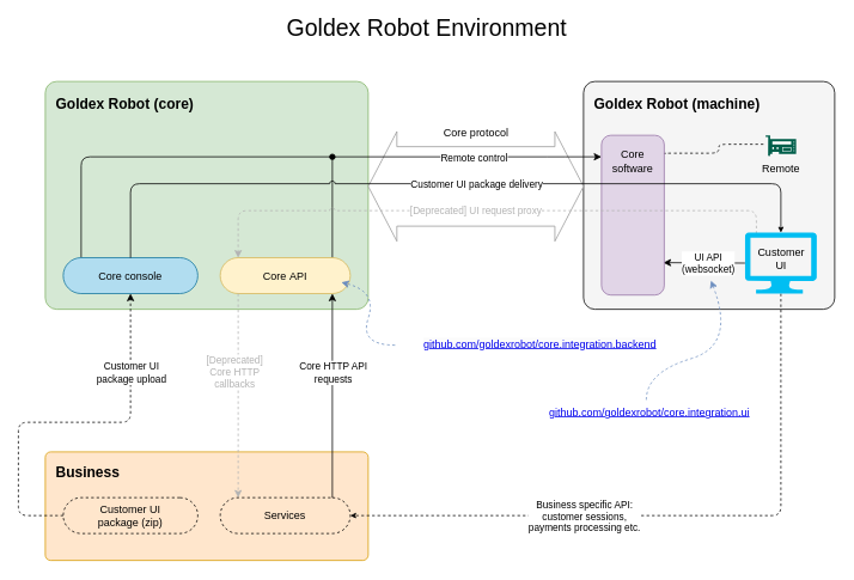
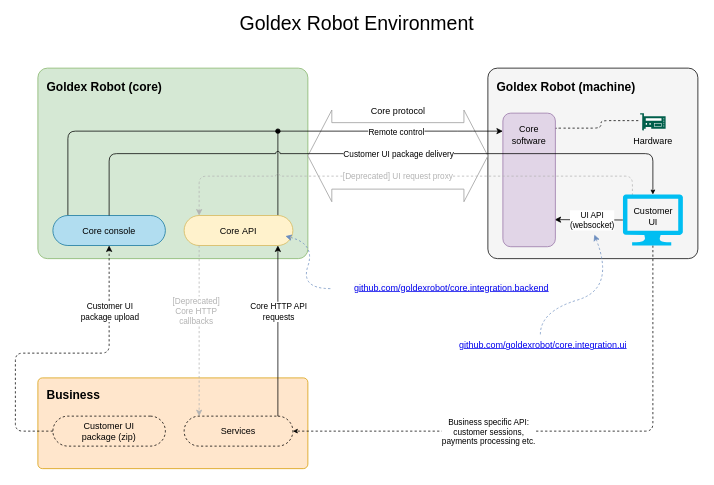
  <mxCell id="0" />
  <mxCell id="1" parent="0" />
  <mxCell id="2" value="" style="rounded=1;whiteSpace=wrap;html=1;shadow=0;strokeColor=default;fillColor=#f5f5f5;glass=0;sketch=0;perimeterSpacing=0;fontColor=#333333;arcSize=5;allowArrows=0;" parent="1" vertex="1"><mxGeometry x="650" y="90" width="280" height="254" as="geometry" /></mxCell>
  <mxCell id="3" value="" style="rounded=1;whiteSpace=wrap;html=1;shadow=0;strokeColor=#d79b00;fillColor=#ffe6cc;glass=0;sketch=0;perimeterSpacing=0;arcSize=5;" parent="1" vertex="1"><mxGeometry x="50" y="503" width="360" height="121" as="geometry" /></mxCell>
  <mxCell id="4" value="" style="rounded=1;whiteSpace=wrap;html=1;shadow=0;glass=0;sketch=0;perimeterSpacing=0;fillColor=#d5e8d4;strokeColor=#82b366;arcSize=5;" parent="1" vertex="1"><mxGeometry x="50" y="90" width="360" height="254" as="geometry" /></mxCell>
  <mxCell id="5" value="" style="shape=doubleArrow;whiteSpace=wrap;html=1;arrowWidth=0.725;arrowSize=0.133;strokeColor=#999999;" parent="1" vertex="1"><mxGeometry x="410" y="145.88" width="240" height="122.25" as="geometry" /></mxCell>
  <mxCell id="6" style="edgeStyle=orthogonalEdgeStyle;rounded=1;jumpStyle=arc;jumpSize=6;orthogonalLoop=1;jettySize=auto;html=1;startArrow=none;startFill=0;startSize=6;endSize=6;strokeColor=default;fillColor=none;entryX=0;entryY=0;entryDx=125;entryDy=40;entryPerimeter=0;exitX=0;exitY=0;exitDx=125;exitDy=0;exitPerimeter=0;" parent="1" source="40" target="26" edge="1"><mxGeometry relative="1" as="geometry"><Array as="points" /><mxPoint x="345" y="484" as="sourcePoint" /><mxPoint x="410" y="364" as="targetPoint" /></mxGeometry></mxCell>
  <mxCell id="7" value="Core HTTP API&lt;br&gt;requests" style="edgeLabel;html=1;align=center;verticalAlign=middle;resizable=0;points=[];" parent="6" vertex="1" connectable="0"><mxGeometry x="-0.577" y="1" relative="1" as="geometry"><mxPoint x="1" y="-92" as="offset" /></mxGeometry></mxCell>
  <mxCell id="8" value="&lt;font style=&quot;font-size: 16px&quot;&gt;&lt;b&gt;Goldex Robot (core)&lt;/b&gt;&lt;/font&gt;" style="text;html=1;align=left;verticalAlign=middle;resizable=0;points=[];autosize=1;strokeColor=none;fillColor=none;" parent="1" vertex="1"><mxGeometry x="60" y="100" width="180" height="30" as="geometry" /></mxCell>
  <mxCell id="9" style="edgeStyle=orthogonalEdgeStyle;rounded=0;orthogonalLoop=1;jettySize=auto;html=1;exitX=0;exitY=0;exitDx=125;exitDy=0;exitPerimeter=0;endArrow=oval;endFill=1;" parent="1" source="26" edge="1"><mxGeometry relative="1" as="geometry"><mxPoint x="370" y="174" as="targetPoint" /><Array as="points" /></mxGeometry></mxCell>
  <mxCell id="10" style="edgeStyle=orthogonalEdgeStyle;rounded=1;jumpStyle=arc;jumpSize=6;orthogonalLoop=1;jettySize=auto;html=1;startSize=6;endSize=4;strokeColor=#000000;fillColor=default;exitX=0.5;exitY=1;exitDx=0;exitDy=0;exitPerimeter=0;entryX=0;entryY=0;entryDx=145;entryDy=20;entryPerimeter=0;dashed=1;" parent="1" source="31" target="40" edge="1"><mxGeometry relative="1" as="geometry"><Array as="points"><mxPoint x="870" y="574" /></Array><mxPoint x="610" y="308.13" as="sourcePoint" /><mxPoint x="550" y="604" as="targetPoint" /></mxGeometry></mxCell>
  <mxCell id="11" value="Business specific API:&lt;br&gt;customer sessions,&lt;br&gt;payments processing etc." style="edgeLabel;html=1;align=center;verticalAlign=middle;resizable=0;points=[];" parent="10" vertex="1" connectable="0"><mxGeometry x="-0.796" relative="1" as="geometry"><mxPoint x="-220" y="174" as="offset" /></mxGeometry></mxCell>
  <mxCell id="12" style="rounded=0;orthogonalLoop=1;jettySize=auto;html=1;entryX=0;entryY=0.5;entryDx=0;entryDy=0;entryPerimeter=0;startArrow=classic;startFill=1;endArrow=none;endFill=0;" parent="1" target="31" edge="1"><mxGeometry relative="1" as="geometry"><mxPoint x="739" y="292" as="sourcePoint" /><mxPoint x="830" y="292.5" as="targetPoint" /></mxGeometry></mxCell>
  <mxCell id="13" value="UI API&lt;br&gt;(websocket)" style="edgeLabel;html=1;align=center;verticalAlign=middle;resizable=0;points=[];" parent="12" vertex="1" connectable="0"><mxGeometry x="-0.34" relative="1" as="geometry"><mxPoint x="20" as="offset" /></mxGeometry></mxCell>
  <mxCell id="14" style="edgeStyle=orthogonalEdgeStyle;rounded=1;orthogonalLoop=1;jettySize=auto;html=1;startArrow=classic;startFill=1;strokeWidth=1;elbow=vertical;entryX=0;entryY=0;entryDx=20;entryDy=0;entryPerimeter=0;endArrow=none;endFill=0;" parent="1" target="20" edge="1"><mxGeometry relative="1" as="geometry"><mxPoint x="670" y="174" as="sourcePoint" /><Array as="points"><mxPoint x="620" y="174" /><mxPoint x="90" y="174" /></Array><mxPoint x="370" y="64" as="targetPoint" /></mxGeometry></mxCell>
  <mxCell id="15" value="Remote control" style="edgeLabel;html=1;align=center;verticalAlign=middle;resizable=0;points=[];" parent="14" vertex="1" connectable="0"><mxGeometry x="0.101" relative="1" as="geometry"><mxPoint x="238" as="offset" /></mxGeometry></mxCell>
  <mxCell id="16" value="Core protocol" style="text;html=1;align=center;verticalAlign=middle;resizable=0;points=[];autosize=1;strokeColor=none;fillColor=none;" parent="1" vertex="1"><mxGeometry x="480" y="133" width="100" height="30" as="geometry" /></mxCell>
  <mxCell id="17" style="edgeStyle=orthogonalEdgeStyle;rounded=1;orthogonalLoop=1;jettySize=auto;html=1;entryX=0.5;entryY=1;entryDx=0;entryDy=0;entryPerimeter=0;dashed=1;" parent="1" source="19" target="20" edge="1"><mxGeometry relative="1" as="geometry"><Array as="points"><mxPoint x="20" y="574" /><mxPoint x="20" y="470" /><mxPoint x="145" y="470" /></Array></mxGeometry></mxCell>
  <mxCell id="18" value="Customer UI &lt;br&gt;package upload" style="edgeLabel;html=1;align=center;verticalAlign=middle;resizable=0;points=[];" parent="17" vertex="1" connectable="0"><mxGeometry x="0.388" y="-1" relative="1" as="geometry"><mxPoint x="-1" y="-42" as="offset" /></mxGeometry></mxCell>
  <mxCell id="19" value="Customer UI&lt;br&gt;package (zip)" style="html=1;outlineConnect=0;whiteSpace=wrap;shape=mxgraph.archimate3.service;fillColor=none;dashed=1;" parent="1" vertex="1"><mxGeometry x="70" y="554" width="150" height="40" as="geometry" /></mxCell>
  <mxCell id="20" value="Core&amp;nbsp;console" style="html=1;outlineConnect=0;whiteSpace=wrap;fillColor=#b1ddf0;shape=mxgraph.archimate3.service;strokeColor=#10739e;" parent="1" vertex="1"><mxGeometry x="70" y="286.5" width="150" height="40" as="geometry" /></mxCell>
  <mxCell id="21" value="&lt;font style=&quot;font-size: 16px&quot;&gt;&lt;b&gt;Business&lt;br&gt;&lt;/b&gt;&lt;/font&gt;" style="text;html=1;align=left;verticalAlign=middle;resizable=0;points=[];autosize=1;strokeColor=none;fillColor=none;" parent="1" vertex="1"><mxGeometry x="60" y="510" width="90" height="30" as="geometry" /></mxCell>
  <mxCell id="22" style="edgeStyle=orthogonalEdgeStyle;rounded=1;orthogonalLoop=1;jettySize=auto;html=1;exitX=0.991;exitY=0.118;exitDx=0;exitDy=0;dashed=1;endArrow=none;endFill=0;exitPerimeter=0;" parent="1" source="23" target="32" edge="1"><mxGeometry relative="1" as="geometry"><Array as="points"><mxPoint x="739" y="170" /><mxPoint x="801" y="170" /><mxPoint x="801" y="160" /></Array></mxGeometry></mxCell>
  <mxCell id="23" value="Core&lt;br&gt;software" style="rounded=1;whiteSpace=wrap;html=1;fillColor=#e1d5e7;strokeColor=#9673a6;spacingTop=-120;" parent="1" vertex="1"><mxGeometry x="670" y="150" width="70" height="178.13" as="geometry" /></mxCell>
  <mxCell id="24" value="&lt;font style=&quot;font-size: 16px&quot;&gt;&lt;b&gt;Goldex Robot (machine)&lt;/b&gt;&lt;/font&gt;" style="text;html=1;align=left;verticalAlign=middle;resizable=0;points=[];autosize=1;strokeColor=none;fillColor=none;" parent="1" vertex="1"><mxGeometry x="660" y="100" width="210" height="30" as="geometry" /></mxCell>
  <mxCell id="25" value="&lt;font style=&quot;font-size: 26px&quot;&gt;Goldex Robot Environment&lt;/font&gt;" style="text;html=1;align=center;verticalAlign=middle;resizable=0;points=[];autosize=1;strokeColor=none;fillColor=none;" parent="1" vertex="1"><mxGeometry x="310" y="20" width="330" height="20" as="geometry" /></mxCell>
  <mxCell id="26" value="Core&amp;nbsp;API" style="html=1;outlineConnect=0;whiteSpace=wrap;fillColor=#fff2cc;shape=mxgraph.archimate3.service;shadow=0;strokeColor=#d6b656;" parent="1" vertex="1"><mxGeometry x="245" y="286.5" width="145" height="40" as="geometry" /></mxCell>
  <mxCell id="27" style="edgeStyle=orthogonalEdgeStyle;rounded=1;orthogonalLoop=1;jettySize=auto;html=1;exitX=0.159;exitY=0.02;exitDx=0;exitDy=0;exitPerimeter=0;startArrow=none;startFill=0;strokeWidth=1;startSize=6;jumpSize=6;arcSize=20;jumpStyle=arc;entryX=0;entryY=0;entryDx=20;entryDy=0;entryPerimeter=0;strokeColor=#B3B3B3;dashed=1;" parent="1" source="31" target="26" edge="1"><mxGeometry relative="1" as="geometry"><mxPoint x="245" y="288.13" as="targetPoint" /><Array as="points"><mxPoint x="843" y="234" /><mxPoint x="265" y="234" /></Array><mxPoint x="610" y="268.13" as="sourcePoint" /></mxGeometry></mxCell>
  <mxCell id="28" value="[Deprecated] UI request proxy" style="edgeLabel;html=1;align=center;verticalAlign=middle;resizable=0;points=[];fontColor=#B3B3B3;" parent="27" vertex="1" connectable="0"><mxGeometry x="-0.218" y="-1" relative="1" as="geometry"><mxPoint x="-82" as="offset" /></mxGeometry></mxCell>
  <mxCell id="29" style="edgeStyle=orthogonalEdgeStyle;rounded=1;orthogonalLoop=1;jettySize=auto;html=1;exitX=0;exitY=0;exitDx=20;exitDy=40;exitPerimeter=0;entryX=0;entryY=0;entryDx=20;entryDy=0;entryPerimeter=0;strokeColor=#B3B3B3;dashed=1;" parent="1" source="26" target="40" edge="1"><mxGeometry relative="1" as="geometry"><mxPoint x="245" y="328.13" as="sourcePoint" /><Array as="points" /></mxGeometry></mxCell>
  <mxCell id="30" value="[Deprecated]&lt;br&gt;Core HTTP&lt;br&gt;callbacks" style="edgeLabel;html=1;align=center;verticalAlign=middle;resizable=0;points=[];fontColor=#B3B3B3;" parent="1" vertex="1" connectable="0"><mxGeometry x="260" y="413.997" as="geometry" /></mxCell>
  <mxCell id="31" value="Customer&lt;br&gt;UI" style="verticalLabelPosition=bottom;html=1;verticalAlign=top;align=center;strokeColor=none;fillColor=#00BEF2;shape=mxgraph.azure.computer;pointerEvents=1;spacingTop=-60;spacingBottom=0;" parent="1" vertex="1"><mxGeometry x="830" y="258.5" width="80" height="68" as="geometry" /></mxCell>
- <mxCell id="32" value="Remote" style="sketch=0;pointerEvents=1;shadow=0;dashed=0;html=1;strokeColor=none;fillColor=#005F4B;labelPosition=center;verticalLabelPosition=bottom;verticalAlign=top;align=center;outlineConnect=0;shape=mxgraph.veeam2.hardware_controller;spacingTop=0;" parent="1" vertex="1"><mxGeometry x="853" y="150" width="33.99" height="23" as="geometry" /></mxCell>
+ <mxCell id="32" value="Hardware" style="sketch=0;pointerEvents=1;shadow=0;dashed=0;html=1;strokeColor=none;fillColor=#005F4B;labelPosition=center;verticalLabelPosition=bottom;verticalAlign=top;align=center;outlineConnect=0;shape=mxgraph.veeam2.hardware_controller;spacingTop=0;" parent="1" vertex="1"><mxGeometry x="853" y="150" width="33.99" height="23" as="geometry" /></mxCell>
  <mxCell id="33" style="edgeStyle=orthogonalEdgeStyle;rounded=1;jumpSize=6;orthogonalLoop=1;jettySize=auto;html=1;exitX=0.5;exitY=0;exitDx=0;exitDy=0;exitPerimeter=0;startSize=6;endSize=4;fillColor=default;jumpStyle=arc;strokeColor=#000000;entryX=0.5;entryY=0;entryDx=0;entryDy=0;entryPerimeter=0;" parent="1" source="20" target="31" edge="1"><mxGeometry relative="1" as="geometry"><mxPoint x="670" y="324" as="targetPoint" /><Array as="points"><mxPoint x="145" y="204" /><mxPoint x="870" y="204" /></Array><mxPoint x="270" y="158" as="sourcePoint" /></mxGeometry></mxCell>
  <mxCell id="34" value="Customer UI package delivery" style="edgeLabel;html=1;align=center;verticalAlign=middle;resizable=0;points=[];" parent="33" vertex="1" connectable="0"><mxGeometry x="-0.038" relative="1" as="geometry"><mxPoint x="53" as="offset" /></mxGeometry></mxCell>
  <mxCell id="35" value="&lt;a style=&quot;border-color: var(--border-color); font-family: Helvetica; font-size: 12px; font-style: normal; font-variant-ligatures: normal; font-variant-caps: normal; font-weight: 400; letter-spacing: normal; orphans: 2; text-align: left; text-indent: 0px; text-transform: none; widows: 2; word-spacing: 0px; -webkit-text-stroke-width: 0px; background-color: rgb(251, 251, 251);&quot; href=&quot;https://github.com/goldexrobot/core.integration.backend&quot;&gt;github.com/goldexrobot/core.integration.backend&lt;/a&gt;" style="text;whiteSpace=wrap;html=1;strokeColor=none;verticalAlign=top;" parent="1" vertex="1"><mxGeometry x="470" y="369" width="330" height="25" as="geometry" /></mxCell>
  <mxCell id="36" value="" style="curved=1;endArrow=classic;html=1;rounded=0;fillColor=#dae8fc;strokeColor=#6c8ebf;dashed=1;" parent="1" edge="1"><mxGeometry width="50" height="50" relative="1" as="geometry"><mxPoint x="440" y="384" as="sourcePoint" /><mxPoint x="380" y="314" as="targetPoint" /><Array as="points"><mxPoint x="400" y="384" /><mxPoint x="420" y="324" /></Array></mxGeometry></mxCell>
  <mxCell id="37" value="" style="shape=image;html=1;verticalAlign=top;verticalLabelPosition=bottom;labelBackgroundColor=#ffffff;imageAspect=0;aspect=fixed;image=https://cdn0.iconfinder.com/data/icons/social-network-9/50/29-128.png" parent="1" vertex="1"><mxGeometry x="450" y="374" width="20" height="20" as="geometry" /></mxCell>
  <mxCell id="38" value="&lt;a href=&quot;https://github.com/goldexrobot/core.integration.ui&quot;&gt;github.com/goldexrobot/core.integration.ui&lt;/a&gt;" style="text;html=1;align=left;verticalAlign=middle;resizable=0;points=[];autosize=1;strokeColor=none;fillColor=none;" parent="1" vertex="1"><mxGeometry x="610" y="444" width="250" height="30" as="geometry" /></mxCell>
  <mxCell id="39" value="" style="shape=image;html=1;verticalAlign=top;verticalLabelPosition=bottom;labelBackgroundColor=#ffffff;imageAspect=0;aspect=fixed;image=https://cdn0.iconfinder.com/data/icons/social-network-9/50/29-128.png" parent="1" vertex="1"><mxGeometry x="590" y="449" width="20" height="20" as="geometry" /></mxCell>
  <mxCell id="40" value="Services" style="html=1;outlineConnect=0;whiteSpace=wrap;shape=mxgraph.archimate3.service;fillColor=none;dashed=1;" parent="1" vertex="1"><mxGeometry x="245" y="554" width="145" height="40" as="geometry" /></mxCell>
  <mxCell id="41" value="" style="curved=1;endArrow=classic;html=1;rounded=0;fillColor=#dae8fc;strokeColor=#6c8ebf;dashed=1;" parent="1" edge="1"><mxGeometry width="50" height="50" relative="1" as="geometry"><mxPoint x="720" y="445" as="sourcePoint" /><mxPoint x="792" y="312" as="targetPoint" /><Array as="points"><mxPoint x="720" y="414" /><mxPoint x="820" y="384" /></Array></mxGeometry></mxCell>
